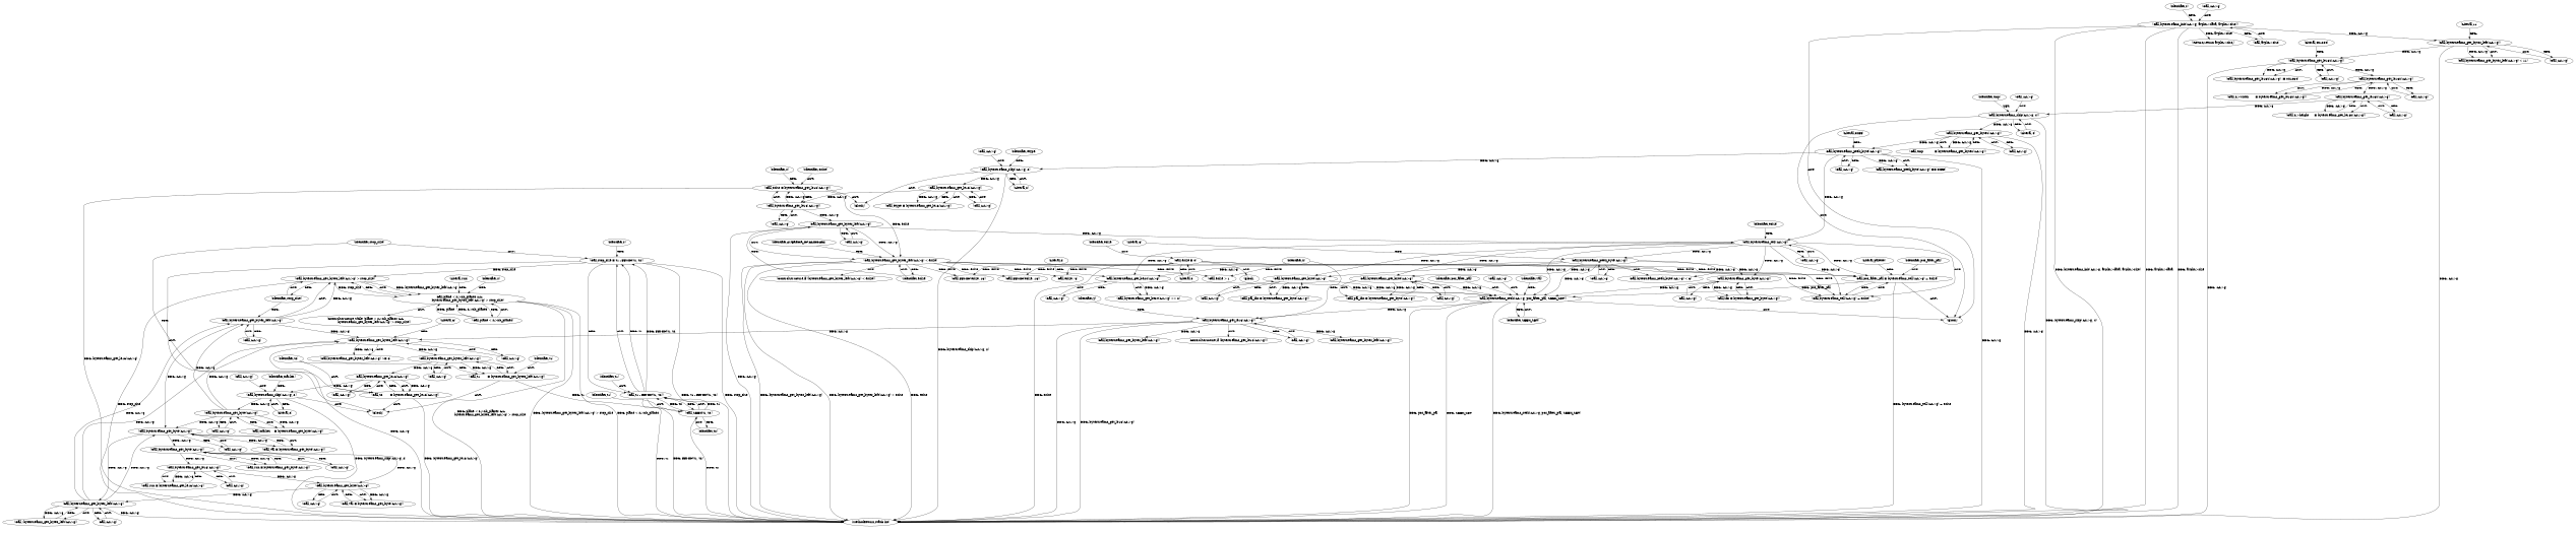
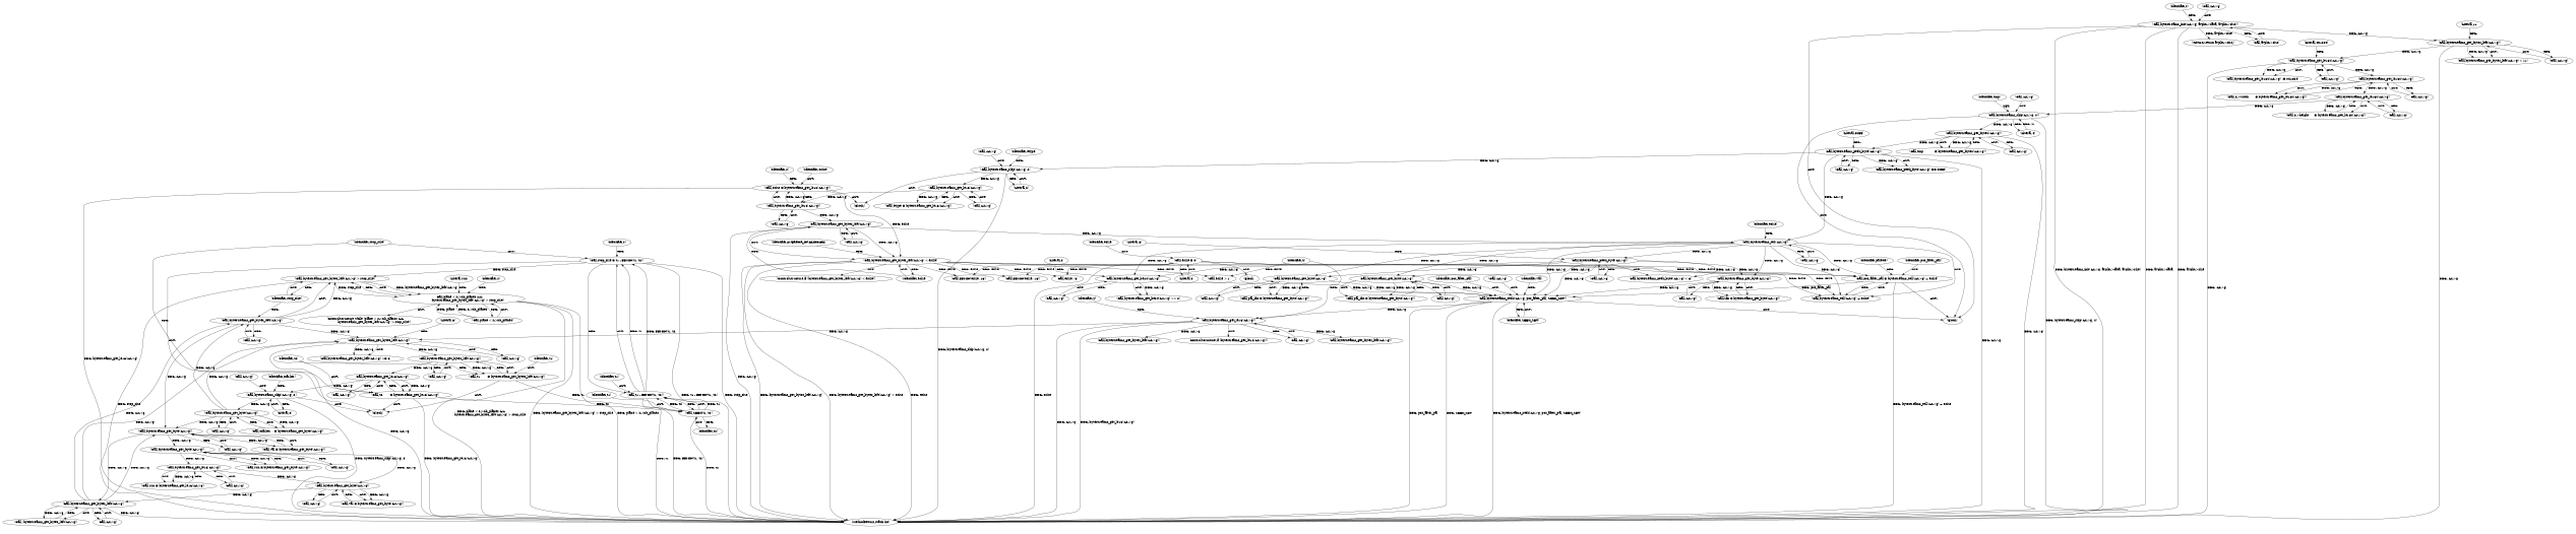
  digraph {
    n1 [label="(Call,stop_size = t1 - FFMIN(t1, t2))"]
    n2 [label="(Call,t1 - FFMIN(t1, t2))"]
    n3 [label="(Call,bytestream2_get_bytes_left(&s->g) > stop_size)"]
    n4 [label="(Block,)"]
    n5 [label="(MethodReturn,static int)"]
    n6 [label="(Call,SEEK(t1, t2))"]
    n7 [label="(Call,plane < s->nb_planes &&\n                   bytestream2_get_bytes_left(&s->g) > stop_size)"]
    n8 [label="(Identifier,stop_size)"]
    n9 [label="(Identifier,t2)"]
    n10 [label="(Call,t1        = bytestream2_get_bytes_left(&s->g))"]
    n11 [label="(Call,bytestream2_get_bytes_left(&s->g))"]
    n12 [label="(Call,bytestream2_get_le16(&s->g))"]
    n13 [label="(Call,&s->g)"]
    n14 [label="(Call,bytestream2_skip(&s->g, 2))"]
    n15 [label="(Call,t2        = bytestream2_get_le16(&s->g))"]
    n16 [label="(Call,&s->g)"]
    n17 [label="(Call,bytestream2_get_bytes_left(&s->g))"]
    n18 [label="(Call,&s->g)"]
    n19 [label="(Call,bytestream2_get_bytes_left(&s->g) >= 6)"]
    n20 [label="(Call,bytestream2_get_bytes_left(&s->g))"]
    n21 [label="(Call,bytestream2_get_byte(&s->g))"]
    n22 [label="(Call,bytestream2_get_bytes_left(&s->g))"]
    n23 [label="(Call,&s->g)"]
    n24 [label="(Call,!bytestream2_get_bytes_left(&s->g))"]
    n25 [label="(Call,bytestream2_get_byte(&s->g))"]
    n26 [label="(Call,&s->g)"]
    n27 [label="(Call,val = bytestream2_get_byte(&s->g))"]
    n28 [label="(Call,&s->g)"]
    n29 [label="(Call,bytestream2_get_byte(&s->g))"]
    n30 [label="(Call,bytestream2_get_le16(&s->g))"]
    n31 [label="(Call,&s->g)"]
    n32 [label="(Call,run = bytestream2_get_byte(&s->g))"]
    n33 [label="(Call,bytestream2_get_byte(&s->g))"]
    n34 [label="(Call,&s->g)"]
    n35 [label="(Call,marker    = bytestream2_get_byte(&s->g))"]
    n36 [label="(Literal,2)"]
    n37 [label="(Call,&s->g)"]
    n38 [label="(Call,val = bytestream2_get_byte(&s->g))"]
    n39 [label="(Call,&s->g)"]
    n40 [label="(Call,run = bytestream2_get_le16(&s->g))"]
    n41 [label="(Call,bytestream2_get_le16(&s->g))"]
    n42 [label="(Call,bytestream2_get_bytes_left(&s->g))"]
    n43 [label="(Call,&s->g)"]
    n44 [label="(Call,bytestream2_get_bytes_left(&s->g))"]
    n45 [label="(ControlStructure,if (bytestream2_get_le16(&s->g)))"]
    n46 [label="(Call,bytestream2_seek(&s->g, pos_after_pal, SEEK_SET))"]
    n47 [label="(Identifier,SEEK_SET)"]
    n48 [label="(Block,)"]
    n49 [label="(Call,bytestream2_get_byte(&s->g))"]
    n50 [label="(Call,&s->g)"]
    n51 [label="(Call,pal_idx = bytestream2_get_byte(&s->g))"]
    n52 [label="(Call,bytestream2_peek_byte(&s->g))"]
    n53 [label="(Call,bytestream2_get_byte(&s->g))"]
    n54 [label="(Call,bytestream2_get_be24(&s->g))"]
    n55 [label="(Call,bytestream2_get_byte(&s->g))"]
    n56 [label="(Call,&s->g)"]
    n57 [label="(Call,bytestream2_peek_byte(&s->g) < 6)"]
    n58 [label="(Call,idx = bytestream2_get_byte(&s->g))"]
    n59 [label="(Call,&s->g)"]
    n60 [label="(Call,bytestream2_get_be24(&s->g) << 2)"]
    n61 [label="(Call,&s->g)"]
    n62 [label="(Call,pal_idx = bytestream2_get_byte(&s->g))"]
    n63 [label="(Call,&s->g)"]
    n64 [label="(Call,bytestream2_tell(&s->g))"]
    n65 [label="(Call,pos_after_pal = bytestream2_tell(&s->g) + esize)"]
    n66 [label="(Call,bytestream2_tell(&s->g) + esize)"]
    n67 [label="(Call,&s->g)"]
    n68 [label="(Call,bytestream2_get_bytes_left(&s->g))"]
    n69 [label="(Call,bytestream2_get_bytes_left(&s->g) < esize)"]
    n70 [label="(Call,&s->g)"]
    n71 [label="(Call,FFMIN(esize, 16))"]
    n72 [label="(Call,FFMIN(esize, 16))"]
    n73 [label="(Call,esize / 3)"]
    n74 [label="(Call,esize > 1)"]
    n75 [label="(Identifier,esize)"]
    n76 [label="(ControlStructure,if (bytestream2_get_bytes_left(&s->g) < esize))"]
    n77 [label="(Call,bytestream2_get_le16(&s->g))"]
    n78 [label="(Call,esize = bytestream2_get_le16(&s->g))"]
    n79 [label="(Call,&s->g)"]
    n80 [label="(Block,)"]
    n81 [label="(Call,bytestream2_get_le16(&s->g))"]
    n82 [label="(Call,etype = bytestream2_get_le16(&s->g))"]
    n83 [label="(Call,&s->g)"]
    n84 [label="(Call,bytestream2_skip(&s->g, 2))"]
    n85 [label="(Literal,2)"]
    n86 [label="(Call,bytestream2_peek_byte(&s->g))"]
    n87 [label="(Call,&s->g)"]
    n88 [label="(Call,bytestream2_peek_byte(&s->g) == 0xFF)"]
    n89 [label="(Call,bytestream2_get_byteu(&s->g))"]
    n90 [label="(Call,&s->g)"]
    n91 [label="(Call,tmp            = bytestream2_get_byteu(&s->g))"]
    n92 [label="(Call,bytestream2_skip(&s->g, 4))"]
    n93 [label="(Literal,4)"]
    n94 [label="(Call,bytestream2_get_le16u(&s->g))"]
    n95 [label="(Call,s->height      = bytestream2_get_le16u(&s->g))"]
    n96 [label="(Call,&s->g)"]
    n97 [label="(Call,bytestream2_get_le16u(&s->g))"]
    n98 [label="(Call,&s->g)"]
    n99 [label="(Call,s->width       = bytestream2_get_le16u(&s->g))"]
    n100 [label="(Call,bytestream2_get_le16u(&s->g))"]
    n101 [label="(Call,&s->g)"]
    n102 [label="(Call,bytestream2_get_le16u(&s->g) != 0x1234)"]
    n103 [label="(Call,bytestream2_get_bytes_left(&s->g))"]
    n104 [label="(Call,&s->g)"]
    n105 [label="(Call,bytestream2_get_bytes_left(&s->g) < 11)"]
    n106 [label="(Call,bytestream2_init(&s->g, avpkt->data, avpkt->size))"]
    n107 [label="(Return,return avpkt->size;)"]
    n108 [label="(Call,avpkt->size)"]
    n109 [label="(Call,esize = 0)"]
    n110 [label="(Block,)"]
    n111 [label="(Literal,0)"]
    n112 [label="(ControlStructure,while (plane < s->nb_planes &&\n                   bytestream2_get_bytes_left(&s->g) > stop_size))"]
    n113 [label="(Call,plane < s->nb_planes)"]
    n114 [label="(Identifier,s)"]
    n115 [label="(Identifier,t1)"]
    n116 [label="(Identifier,tmp)"]
    n117 [label="(Identifier,pos_after_pal)"]
    n118 [label="(Identifier,t1)"]
    n119 [label="(Identifier,AVERROR_INVALIDDATA)"]
    n120 [label="(Literal,0x1234)"]
    n121 [label="(Identifier,pos_after_pal)"]
    n122 [label="(Identifier,stop_size)"]
    n123 [label="(Identifier,val)"]
    n124 [label="(Literal,2)"]
    n125 [label="(Identifier,s)"]
    n126 [label="(Literal,6)"]
    n127 [label="(Identifier,t2)"]
    n128 [label="(Identifier,x)"]
    n129 [label="(Call,&s->g)"]
    n130 [label="(Call,&s->g)"]
    n131 [label="(Identifier,y)"]
    n132 [label="(Call,&s->g)"]
    n133 [label="(Literal,6)"]
    n134 [label="(Literal,run)"]
    n135 [label="(Literal,0xFF)"]
    n136 [label="(Identifier,esize)"]
    n137 [label="(Identifier,esize)"]
    n138 [label="(Identifier,t1)"]
-   n139 [label="(Literal,palette)"]
+   n139 [label="(Identifier,palette)"]
    n140 [label="(Call,&s->g)"]
    n141 [label="(Literal,11)"]
    n142 [label="(Identifier,esize)"]
    n143 [label="(Identifier,s)"]
    n144 [label="(Identifier,etype)"]
    n145 [label="(Identifier,marker)"]
    n146 [label="(Identifier,s)"]
    n147 [label="(Call,&s->g)"]
    n1 -> n2 [label="CFG: "]
    n1 -> n3 [label="DDG: stop_size"]
    n1 -> n4 [label="AST: "]
    n1 -> n5 [label="DDG: t1 - FFMIN(t1, t2)"]
    n1 -> n5 [label="DDG: stop_size"]
    n2 -> n1 [label="AST: "]
    n2 -> n1 [label="DDG: t1"]
    n2 -> n1 [label="DDG: FFMIN(t1, t2)"]
    n2 -> n5 [label="DDG: t1"]
    n2 -> n5 [label="DDG: FFMIN(t1, t2)"]
    n2 -> n6 [label="CFG: "]
    n3 -> n5 [label="DDG: stop_size"]
    n3 -> n7 [label="AST: "]
    n3 -> n7 [label="DDG: bytestream2_get_bytes_left(&s->g)"]
    n3 -> n7 [label="DDG: stop_size"]
    n3 -> n8 [label="CFG: "]
    n6 -> n2 [label="AST: "]
    n6 -> n2 [label="DDG: t1"]
    n6 -> n2 [label="DDG: t2"]
    n6 -> n5 [label="DDG: t2"]
    n6 -> n9 [label="CFG: "]
    n7 -> n3 [label="CFG: "]
    n7 -> n5 [label="DDG: plane < s->nb_planes &&\n                   bytestream2_get_bytes_left(&s->g) > stop_size"]
    n7 -> n5 [label="DDG: bytestream2_get_bytes_left(&s->g) > stop_size"]
    n7 -> n5 [label="DDG: plane < s->nb_planes"]
    n7 -> n112 [label="AST: "]
    n7 -> n113 [label="CFG: "]
    n8 -> n3 [label="AST: "]
    n8 -> n22 [label="CFG: "]
    n9 -> n6 [label="AST: "]
    n10 -> n4 [label="AST: "]
    n10 -> n6 [label="DDG: t1"]
    n10 -> n11 [label="CFG: "]
    n11 -> n10 [label="AST: "]
    n11 -> n10 [label="DDG: &s->g"]
    n11 -> n12 [label="DDG: &s->g"]
    n11 -> n13 [label="CFG: "]
    n12 -> n14 [label="DDG: &s->g"]
    n12 -> n15 [label="AST: "]
    n12 -> n15 [label="DDG: &s->g"]
    n12 -> n16 [label="CFG: "]
    n13 -> n11 [label="AST: "]
    n14 -> n4 [label="AST: "]
    n14 -> n5 [label="DDG: bytestream2_skip(&s->g, 2)"]
    n14 -> n33 [label="DDG: &s->g"]
    n14 -> n36 [label="CFG: "]
    n15 -> n4 [label="AST: "]
    n15 -> n5 [label="DDG: bytestream2_get_le16(&s->g)"]
+   n15 -> n6 [label="DDG: t2"]
    n15 -> n12 [label="CFG: "]
    n16 -> n12 [label="AST: "]
    n17 -> n5 [label="DDG: &s->g"]
    n17 -> n11 [label="DDG: &s->g"]
    n17 -> n18 [label="CFG: "]
    n17 -> n19 [label="AST: "]
    n17 -> n19 [label="DDG: &s->g"]
    n18 -> n17 [label="AST: "]
    n20 -> n5 [label="DDG: &s->g"]
    n20 -> n17 [label="DDG: &s->g"]
    n20 -> n21 [label="DDG: &s->g"]
    n20 -> n22 [label="DDG: &s->g"]
    n20 -> n23 [label="CFG: "]
    n20 -> n24 [label="AST: "]
    n20 -> n24 [label="DDG: &s->g"]
    n21 -> n20 [label="DDG: &s->g"]
    n21 -> n25 [label="DDG: &s->g"]
    n21 -> n26 [label="CFG: "]
    n21 -> n27 [label="AST: "]
    n21 -> n27 [label="DDG: &s->g"]
    n22 -> n3 [label="AST: "]
    n22 -> n3 [label="DDG: &s->g"]
    n22 -> n17 [label="DDG: &s->g"]
    n22 -> n21 [label="DDG: &s->g"]
    n22 -> n28 [label="CFG: "]
    n23 -> n20 [label="AST: "]
    n24 -> n20 [label="CFG: "]
    n25 -> n29 [label="DDG: &s->g"]
    n25 -> n30 [label="DDG: &s->g"]
    n25 -> n31 [label="CFG: "]
    n25 -> n32 [label="AST: "]
    n25 -> n32 [label="DDG: &s->g"]
    n26 -> n21 [label="AST: "]
    n27 -> n21 [label="CFG: "]
    n28 -> n22 [label="AST: "]
    n29 -> n20 [label="DDG: &s->g"]
    n29 -> n37 [label="CFG: "]
    n29 -> n38 [label="AST: "]
    n29 -> n38 [label="DDG: &s->g"]
    n30 -> n29 [label="DDG: &s->g"]
    n30 -> n39 [label="CFG: "]
    n30 -> n40 [label="AST: "]
    n30 -> n40 [label="DDG: &s->g"]
    n31 -> n25 [label="AST: "]
    n32 -> n25 [label="CFG: "]
    n33 -> n17 [label="DDG: &s->g"]
    n33 -> n21 [label="DDG: &s->g"]
    n33 -> n22 [label="DDG: &s->g"]
    n33 -> n34 [label="CFG: "]
    n33 -> n35 [label="AST: "]
    n33 -> n35 [label="DDG: &s->g"]
    n34 -> n33 [label="AST: "]
    n35 -> n33 [label="CFG: "]
    n36 -> n14 [label="AST: "]
    n37 -> n29 [label="AST: "]
    n38 -> n29 [label="CFG: "]
    n39 -> n30 [label="AST: "]
    n40 -> n30 [label="CFG: "]
    n41 -> n5 [label="DDG: bytestream2_get_le16(&s->g)"]
    n41 -> n5 [label="DDG: &s->g"]
    n41 -> n17 [label="DDG: &s->g"]
    n41 -> n42 [label="DDG: &s->g"]
    n41 -> n43 [label="CFG: "]
    n41 -> n44 [label="DDG: &s->g"]
    n41 -> n45 [label="AST: "]
    n43 -> n41 [label="AST: "]
    n46 -> n5 [label="DDG: bytestream2_seek(&s->g, pos_after_pal, SEEK_SET)"]
    n46 -> n5 [label="DDG: pos_after_pal"]
    n46 -> n5 [label="DDG: SEEK_SET"]
    n46 -> n41 [label="DDG: &s->g"]
    n46 -> n47 [label="CFG: "]
    n46 -> n48 [label="AST: "]
    n47 -> n46 [label="AST: "]
    n49 -> n46 [label="DDG: &s->g"]
    n49 -> n50 [label="CFG: "]
    n49 -> n51 [label="AST: "]
    n49 -> n51 [label="DDG: &s->g"]
    n50 -> n49 [label="AST: "]
    n51 -> n49 [label="CFG: "]
    n52 -> n46 [label="DDG: &s->g"]
    n52 -> n49 [label="DDG: &s->g"]
    n52 -> n53 [label="DDG: &s->g"]
    n52 -> n54 [label="DDG: &s->g"]
    n52 -> n55 [label="DDG: &s->g"]
    n52 -> n56 [label="CFG: "]
    n52 -> n57 [label="AST: "]
    n52 -> n57 [label="DDG: &s->g"]
    n53 -> n46 [label="DDG: &s->g"]
    n53 -> n58 [label="AST: "]
    n53 -> n58 [label="DDG: &s->g"]
    n53 -> n59 [label="CFG: "]
    n54 -> n46 [label="DDG: &s->g"]
    n54 -> n60 [label="AST: "]
    n54 -> n60 [label="DDG: &s->g"]
    n54 -> n61 [label="CFG: "]
    n55 -> n46 [label="DDG: &s->g"]
    n55 -> n62 [label="AST: "]
    n55 -> n62 [label="DDG: &s->g"]
    n55 -> n63 [label="CFG: "]
    n56 -> n52 [label="AST: "]
    n58 -> n53 [label="CFG: "]
    n59 -> n53 [label="AST: "]
    n61 -> n54 [label="AST: "]
    n62 -> n55 [label="CFG: "]
    n63 -> n55 [label="AST: "]
    n64 -> n46 [label="DDG: &s->g"]
    n64 -> n49 [label="DDG: &s->g"]
    n64 -> n52 [label="DDG: &s->g"]
    n64 -> n53 [label="DDG: &s->g"]
    n64 -> n54 [label="DDG: &s->g"]
    n64 -> n55 [label="DDG: &s->g"]
    n64 -> n65 [label="DDG: &s->g"]
    n64 -> n66 [label="AST: "]
    n64 -> n66 [label="DDG: &s->g"]
    n64 -> n67 [label="CFG: "]
    n65 -> n5 [label="DDG: bytestream2_tell(&s->g) + esize"]
    n65 -> n46 [label="DDG: pos_after_pal"]
    n65 -> n48 [label="AST: "]
    n65 -> n66 [label="CFG: "]
    n66 -> n65 [label="AST: "]
    n67 -> n64 [label="AST: "]
    n68 -> n5 [label="DDG: &s->g"]
    n68 -> n64 [label="DDG: &s->g"]
    n68 -> n69 [label="AST: "]
    n68 -> n69 [label="DDG: &s->g"]
    n68 -> n70 [label="CFG: "]
    n69 -> n5 [label="DDG: bytestream2_get_bytes_left(&s->g)"]
    n69 -> n5 [label="DDG: bytestream2_get_bytes_left(&s->g) < esize"]
    n69 -> n5 [label="DDG: esize"]
    n69 -> n65 [label="DDG: esize"]
    n69 -> n66 [label="DDG: esize"]
    n69 -> n71 [label="DDG: esize"]
    n69 -> n72 [label="DDG: esize"]
    n69 -> n73 [label="DDG: esize"]
    n69 -> n74 [label="DDG: esize"]
    n69 -> n75 [label="CFG: "]
    n69 -> n76 [label="AST: "]
    n70 -> n68 [label="AST: "]
    n75 -> n68 [label="CFG: "]
    n75 -> n69 [label="AST: "]
    n77 -> n68 [label="DDG: &s->g"]
    n77 -> n78 [label="AST: "]
    n77 -> n78 [label="DDG: &s->g"]
    n77 -> n79 [label="CFG: "]
    n78 -> n5 [label="DDG: bytestream2_get_le16(&s->g)"]
    n78 -> n69 [label="DDG: esize"]
    n78 -> n77 [label="CFG: "]
    n78 -> n80 [label="AST: "]
    n79 -> n77 [label="AST: "]
    n81 -> n77 [label="DDG: &s->g"]
    n81 -> n82 [label="AST: "]
    n81 -> n82 [label="DDG: &s->g"]
    n81 -> n83 [label="CFG: "]
    n82 -> n81 [label="CFG: "]
    n83 -> n81 [label="AST: "]
    n84 -> n5 [label="DDG: bytestream2_skip(&s->g, 2)"]
    n84 -> n80 [label="AST: "]
    n84 -> n81 [label="DDG: &s->g"]
    n84 -> n85 [label="CFG: "]
    n85 -> n84 [label="AST: "]
    n86 -> n5 [label="DDG: &s->g"]
    n86 -> n64 [label="DDG: &s->g"]
    n86 -> n84 [label="DDG: &s->g"]
    n86 -> n87 [label="CFG: "]
    n86 -> n88 [label="AST: "]
    n86 -> n88 [label="DDG: &s->g"]
    n87 -> n86 [label="AST: "]
    n89 -> n5 [label="DDG: &s->g"]
    n89 -> n86 [label="DDG: &s->g"]
    n89 -> n90 [label="CFG: "]
    n89 -> n91 [label="AST: "]
    n89 -> n91 [label="DDG: &s->g"]
    n90 -> n89 [label="AST: "]
    n91 -> n89 [label="CFG: "]
    n92 -> n5 [label="DDG: bytestream2_skip(&s->g, 4)"]
    n92 -> n48 [label="AST: "]
    n92 -> n89 [label="DDG: &s->g"]
    n92 -> n93 [label="CFG: "]
-   n93 -> n92 [label="AST: "]
+   n93 -> n92 [label="DDG: t1"]
    n94 -> n92 [label="DDG: &s->g"]
    n94 -> n95 [label="AST: "]
    n94 -> n95 [label="DDG: &s->g"]
    n94 -> n96 [label="CFG: "]
    n95 -> n94 [label="CFG: "]
    n96 -> n94 [label="AST: "]
    n97 -> n94 [label="DDG: &s->g"]
    n97 -> n98 [label="CFG: "]
    n97 -> n99 [label="AST: "]
    n97 -> n99 [label="DDG: &s->g"]
    n98 -> n97 [label="AST: "]
    n99 -> n97 [label="CFG: "]
    n100 -> n5 [label="DDG: &s->g"]
    n100 -> n97 [label="DDG: &s->g"]
    n100 -> n101 [label="CFG: "]
    n100 -> n102 [label="AST: "]
    n100 -> n102 [label="DDG: &s->g"]
    n101 -> n100 [label="AST: "]
    n103 -> n5 [label="DDG: &s->g"]
    n103 -> n100 [label="DDG: &s->g"]
    n103 -> n104 [label="CFG: "]
    n103 -> n105 [label="AST: "]
    n103 -> n105 [label="DDG: &s->g"]
    n104 -> n103 [label="AST: "]
    n106 -> n5 [label="DDG: bytestream2_init(&s->g, avpkt->data, avpkt->size)"]
    n106 -> n5 [label="DDG: avpkt->data"]
    n106 -> n5 [label="DDG: avpkt->size"]
    n106 -> n48 [label="AST: "]
    n106 -> n103 [label="DDG: &s->g"]
    n106 -> n107 [label="DDG: avpkt->size"]
    n106 -> n108 [label="CFG: "]
    n108 -> n106 [label="AST: "]
    n109 -> n5 [label="DDG: esize"]
    n109 -> n65 [label="DDG: esize"]
    n109 -> n66 [label="DDG: esize"]
    n109 -> n71 [label="DDG: esize"]
    n109 -> n72 [label="DDG: esize"]
    n109 -> n73 [label="DDG: esize"]
    n109 -> n110 [label="AST: "]
    n109 -> n111 [label="CFG: "]
    n111 -> n109 [label="AST: "]
    n113 -> n7 [label="AST: "]
    n113 -> n7 [label="DDG: plane"]
    n113 -> n7 [label="DDG: s->nb_planes"]
    n114 -> n106 [label="CFG: "]
    n115 -> n2 [label="AST: "]
    n116 -> n92 [label="SET: "]
    n117 -> n65 [label="AST: "]
    n118 -> n6 [label="AST: "]
    n119 -> n69 [label="CFG: "]
    n120 -> n100 [label="CFG: "]
    n121 -> n46 [label="AST: "]
    n122 -> n1 [label="AST: "]
    n122 -> n15 [label="CFG: "]
    n123 -> n46 [label="CFG: "]
    n124 -> n54 [label="CFG: "]
    n125 -> n78 [label="CFG: "]
    n126 -> n17 [label="CFG: "]
    n127 -> n10 [label="CFG: "]
    n127 -> n15 [label="AST: "]
    n128 -> n41 [label="CFG: "]
    n128 -> n74 [label="DDG: esize"]
    n129 -> n84 [label="AST: "]
    n130 -> n14 [label="AST: "]
    n131 -> n41 [label="CFG: "]
    n132 -> n106 [label="AST: "]
    n133 -> n52 [label="CFG: "]
    n134 -> n7 [label="CFG: "]
    n135 -> n86 [label="CFG: "]
    n136 -> n78 [label="AST: "]
    n137 -> n64 [label="CFG: "]
    n138 -> n10 [label="AST: "]
    n139 -> n65 [label="CFG: "]
    n140 -> n92 [label="AST: "]
    n141 -> n103 [label="CFG: "]
    n142 -> n109 [label="AST: "]
    n143 -> n7 [label="CFG: "]
    n144 -> n84 [label="CFG: "]
    n145 -> n14 [label="CFG: "]
    n146 -> n1 [label="CFG: "]
    n147 -> n46 [label="AST: "]
  }
